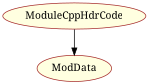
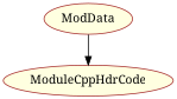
  digraph {
    fontname="Noto Serif"
    node [color=brown style=filled fillcolor=lightyellow fontname="Noto Serif"]
    n1 [label=ModuleCppHdrCode shape=oval]
    ModData
-   n1 -> ModData [fontname="Noto Serif"]
+   ModData -> n1 [fontname="Noto Serif"]
  }
